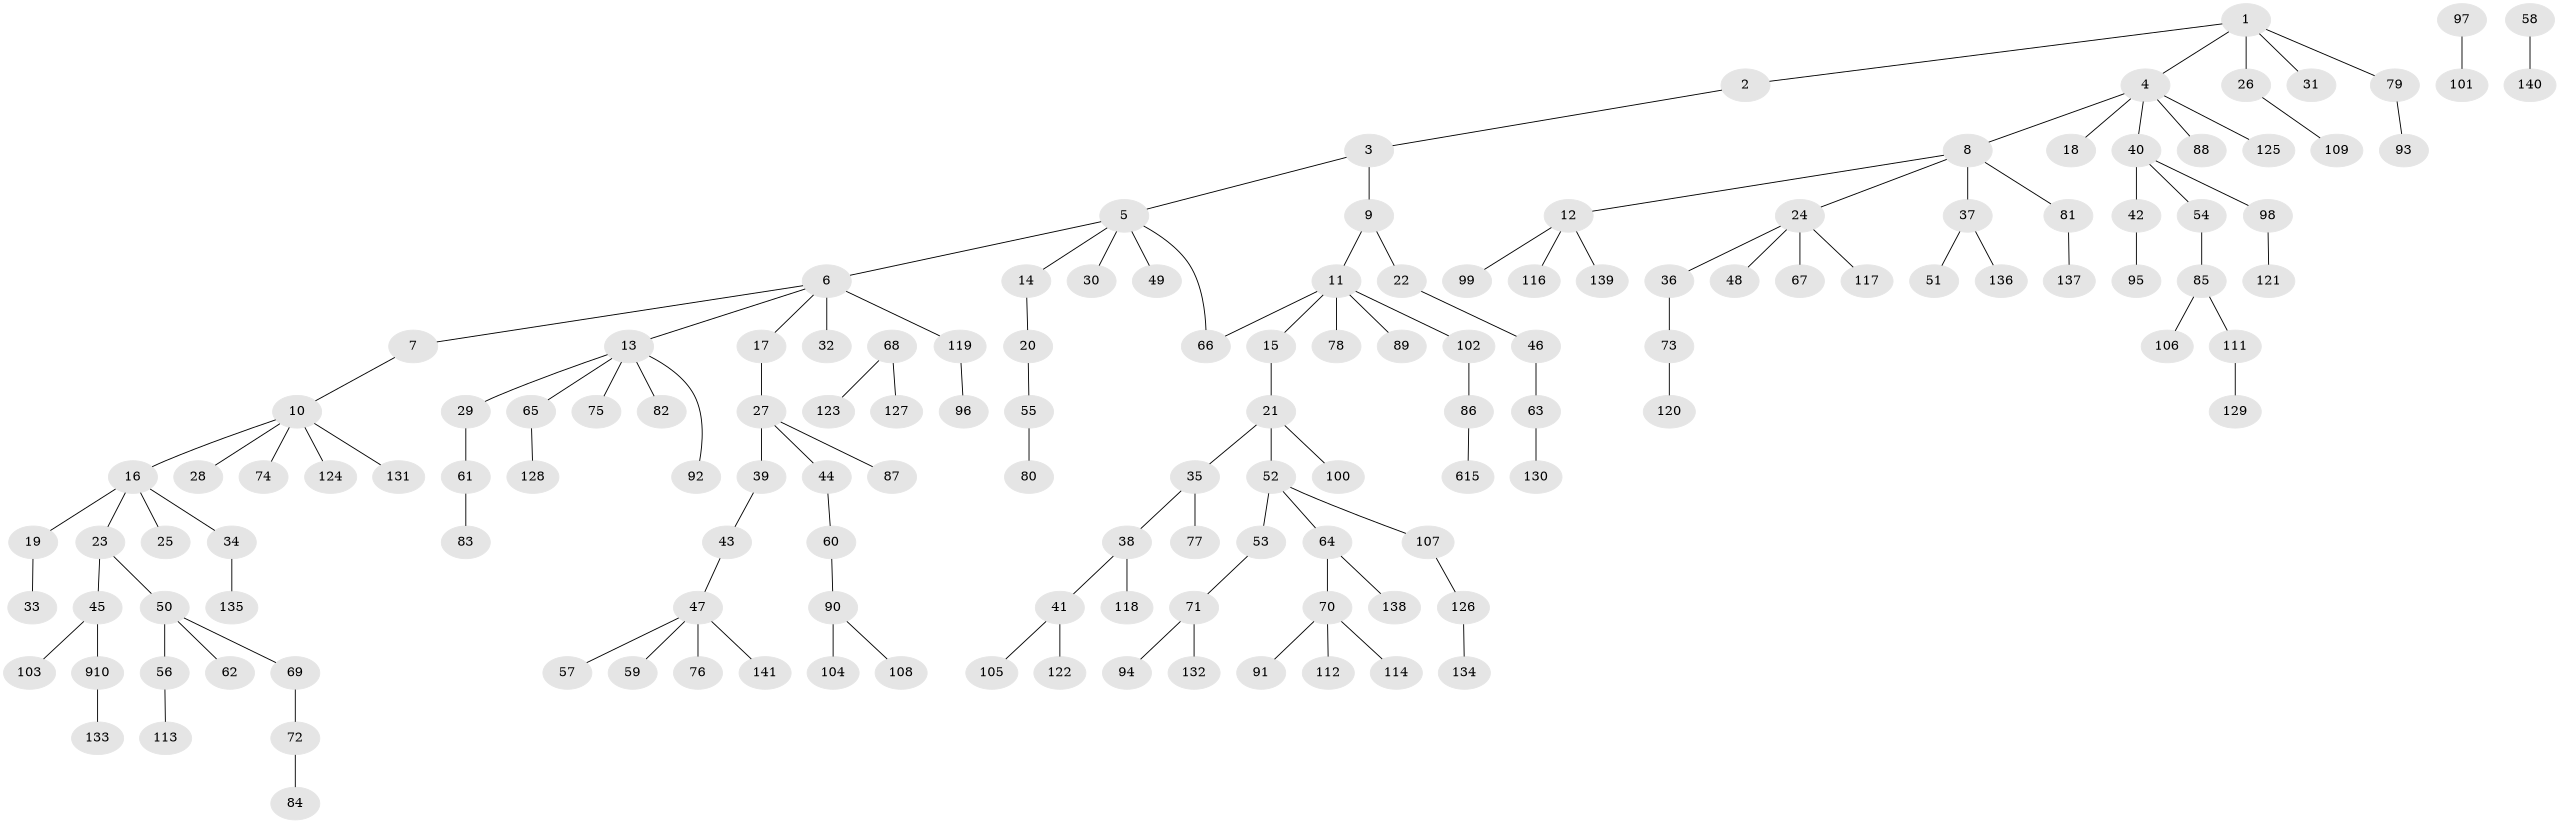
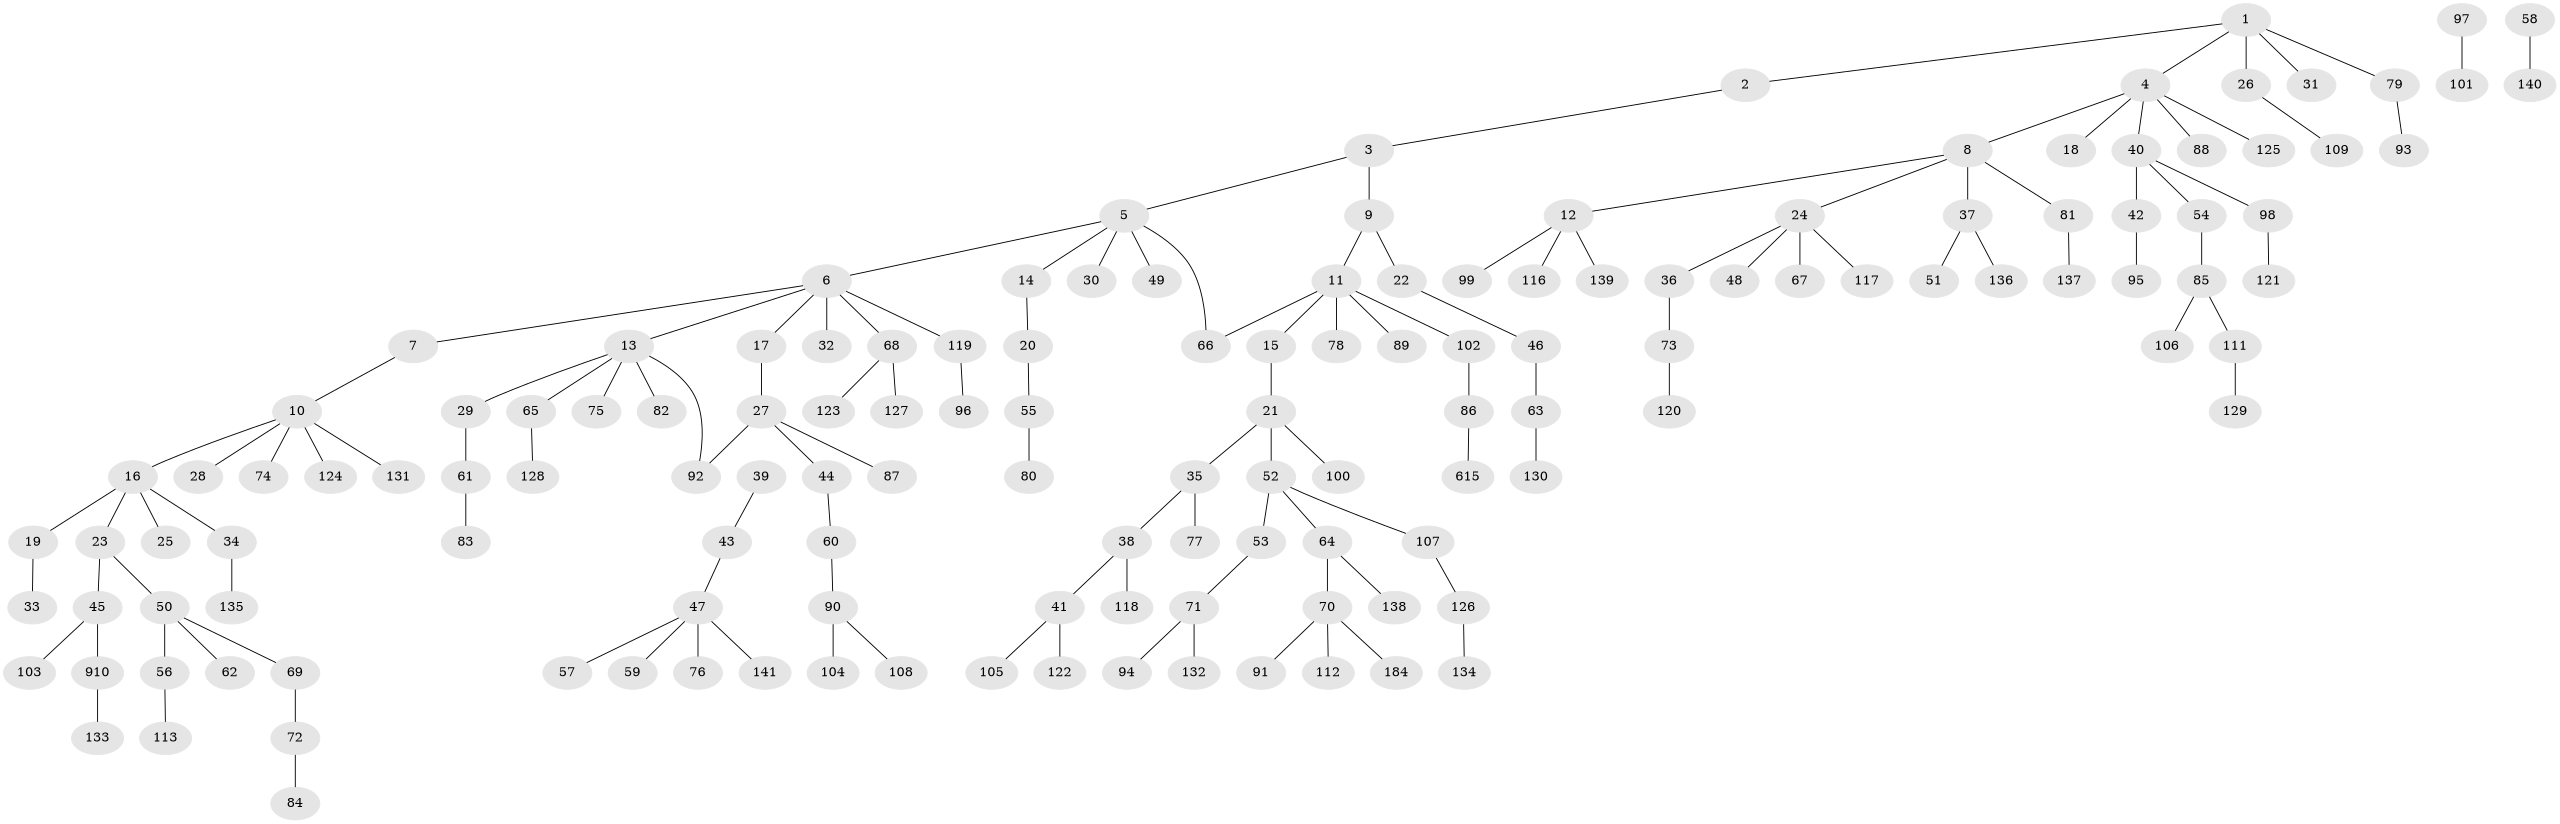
  graph {
    node [color=gray90 style=filled]
    1
    2
    4
    26
    31
    79
    3
    8
    18
    40
    88
    125
    109
    93
    5
    9
    6
    14
    30
    49
    66
    11
    22
    12
    24
    37
    81
    42
    54
    98
    7
    13
    17
    32
    68
    119
    20
    97
    101
    10
    29
    65
    75
    82
    92
    27
    123
    127
    96
    16
    28
    74
    124
    131
    99
    116
    139
    36
    48
    67
    117
    51
    136
    137
    15
    78
    89
    102
    46
    19
    23
    25
    34
    21
    86
    61
    128
    55
    35
    52
    100
    33
    45
    50
    135
    39
    44
    87
    58
    140
    80
    38
    77
    53
    64
    107
    63
    n98 [label=615]
    103
    n100 [label=910]
    56
    62
    69
    73
    43
    60
    83
    41
    118
    120
    105
    122
    47
    95
    85
    121
    57
    59
    76
    141
    90
    133
    130
    113
    72
    71
    70
    138
    126
    94
    132
    106
    111
    104
    108
    91
    112
-   114
+   114 [label=184]
    84
    129
    134
    1 -- 2
    1 -- 4
    1 -- 26
    1 -- 31
    1 -- 79
    2 -- 3
    4 -- 8
    4 -- 18
    4 -- 40
    4 -- 88
    4 -- 125
    26 -- 109
    79 -- 93
    3 -- 5
    3 -- 9
    8 -- 12
    8 -- 24
    8 -- 37
    8 -- 81
    40 -- 42
    40 -- 54
    40 -- 98
    5 -- 6
    5 -- 14
    5 -- 30
    5 -- 49
    5 -- 66
    9 -- 11
    9 -- 22
    6 -- 7
    6 -- 13
    6 -- 17
    6 -- 32
+   6 -- 68
    6 -- 119
    14 -- 20
    11 -- 66
    11 -- 15
    11 -- 78
    11 -- 89
    11 -- 102
    22 -- 46
    12 -- 99
    12 -- 116
    12 -- 139
    24 -- 36
    24 -- 48
    24 -- 67
    24 -- 117
    37 -- 51
    37 -- 136
    81 -- 137
    42 -- 95
    54 -- 85
    98 -- 121
    7 -- 10
    13 -- 29
    13 -- 65
    13 -- 75
    13 -- 82
    13 -- 92
    17 -- 27
    68 -- 123
    68 -- 127
    119 -- 96
    20 -- 55
    97 -- 101
    10 -- 16
    10 -- 28
    10 -- 74
    10 -- 124
    10 -- 131
    29 -- 61
    65 -- 128
-   27 -- 39
+   27 -- 92
    27 -- 44
    27 -- 87
    16 -- 19
    16 -- 23
    16 -- 25
    16 -- 34
    36 -- 73
    15 -- 21
    102 -- 86
    46 -- 63
    19 -- 33
    23 -- 45
    23 -- 50
    34 -- 135
    21 -- 35
    21 -- 52
    21 -- 100
    86 -- n98
    61 -- 83
    55 -- 80
    35 -- 38
    35 -- 77
    52 -- 53
    52 -- 64
    52 -- 107
    45 -- 103
    45 -- n100
    50 -- 56
    50 -- 62
    50 -- 69
    39 -- 43
    44 -- 60
    58 -- 140
    38 -- 41
    38 -- 118
    53 -- 71
    64 -- 70
    64 -- 138
    107 -- 126
    63 -- 130
    n100 -- 133
    56 -- 113
    69 -- 72
    73 -- 120
    43 -- 47
    60 -- 90
    41 -- 105
    41 -- 122
    47 -- 57
    47 -- 59
    47 -- 76
    47 -- 141
    85 -- 106
    85 -- 111
    90 -- 104
    90 -- 108
    72 -- 84
    71 -- 94
    71 -- 132
    70 -- 91
    70 -- 112
    70 -- 114
    126 -- 134
    111 -- 129
  }
